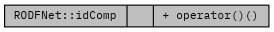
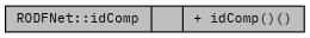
  digraph {
    rankdir=LR
    fontname="IBM Plex Mono"
-   n1 [color=black fillcolor=grey75 fontcolor=black fontname="IBM Plex Mono" fontsize=10 height=0.2 label="{RODFNet::idComp\n||+ operator()()\l}" shape=record style=filled width=0.4]
+   n1 [color=black fillcolor=grey75 fontcolor=black fontname="IBM Plex Mono" fontsize=10 height=0.2 label="{RODFNet::idComp\n||+ idComp()()\l}" shape=record style=filled width=0.4]
  }
